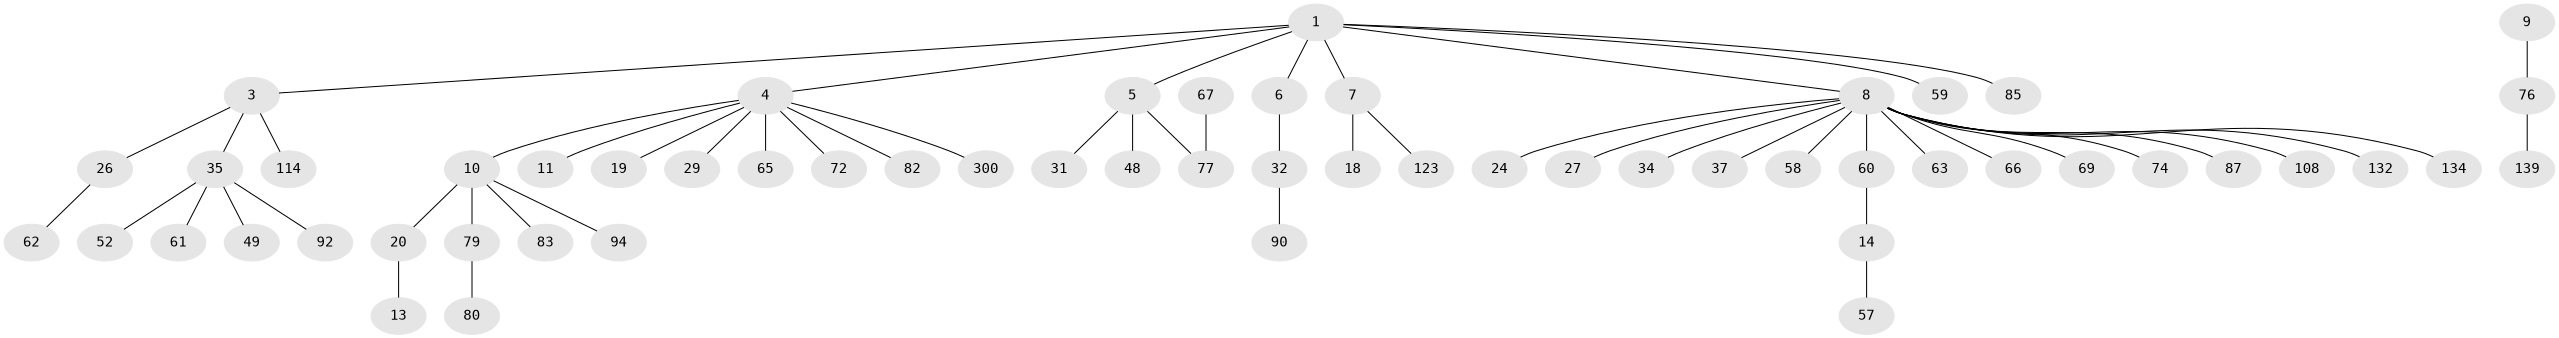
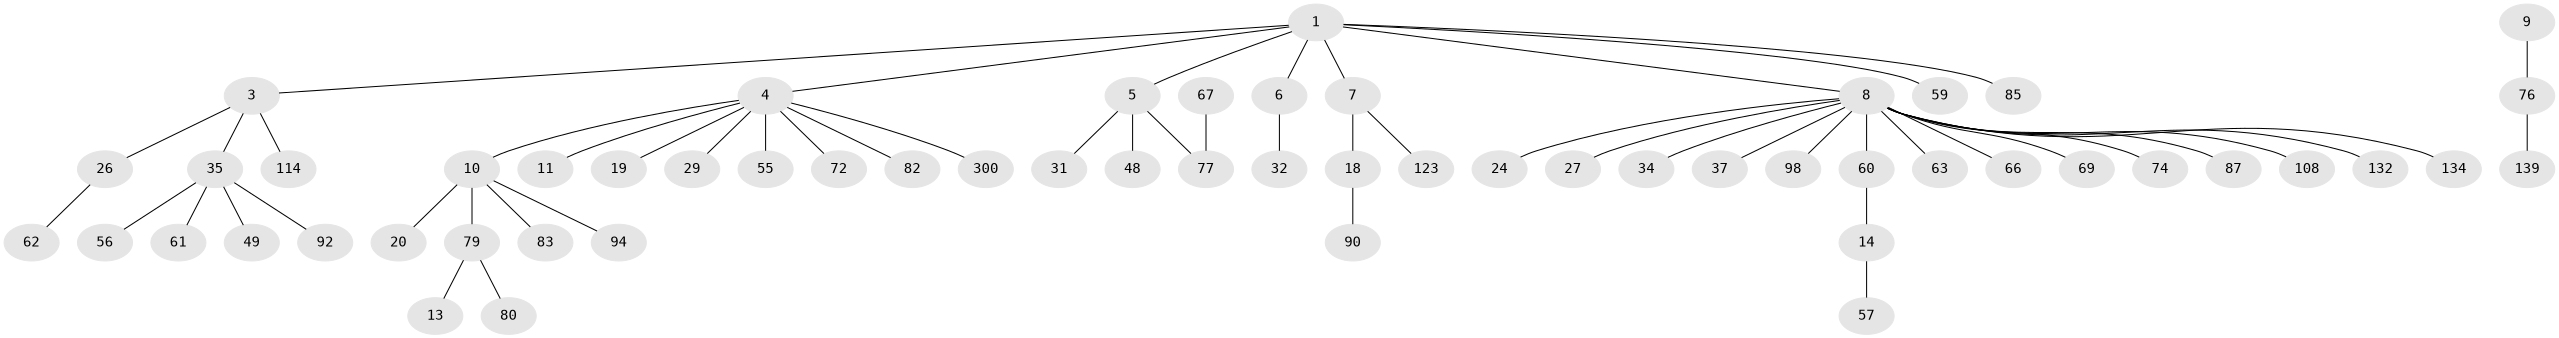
  graph {
    fontname="DejaVu Sans Mono"
    node [color=gray90 fontname="DejaVu Sans Mono" style=filled]
    edge [fontname="DejaVu Sans Mono"]
    1 [super="+2+21+54+49"]
    3
    4 [super="+15"]
    5 [super="+25+38"]
    6 [super="+103+140+121"]
    7 [super="+98"]
    8 [super="+22+11+86"]
    59 [super="+68"]
    85 [super="+88+119"]
    26 [super="+28+51+52"]
    35 [super="+43"]
    114
    10 [super="+128+40+13"]
    n14 [label=11 super="+23"]
    19
    29
-   65
+   65 [label=55]
    72 [super="+131"]
    82
    n20 [label=300]
    31 [super="+129+53"]
    48
    77
    32
    18 [super="+50+84"]
    123
    24 [super="+42+39"]
    27 [super="+33+102"]
    34
    37 [super="+133+142"]
-   58
+   58 [label=98]
    60
    63 [super="+97+76"]
    66
    69 [super="+130"]
    74
    n37 [label=87 super="+136+125"]
    108
    132
    134 [super="+137"]
    9 [super="+115+78"]
    n42 [label=76 super="+30"]
    62 [super="+99"]
-   56 [label=52]
+   56
    61
    n46 [label=49 super="+105+96"]
    92
    20 [super="+71+124+101"]
    79 [super="+138+104"]
    83
    94
    67 [super="+118"]
    90
    14 [super="+91"]
    57
    139
    n57 [label=13 super="+93"]
    80
    1 -- 3
    1 -- 4
    1 -- 5
    1 -- 6
    1 -- 7
    1 -- 8
    1 -- 59
    1 -- 85
    3 -- 26
    3 -- 35
    3 -- 114
    4 -- 10
    4 -- n14
    4 -- 19
    4 -- 29
    4 -- 65
    4 -- 72
    4 -- 82
    4 -- n20
    5 -- 31
    5 -- 48
    5 -- 77
    6 -- 32
    7 -- 18
    7 -- 123
    8 -- 24
    8 -- 27
    8 -- 34
    8 -- 37
    8 -- 58
    8 -- 60
    8 -- 63
    8 -- 66
    8 -- 69
    8 -- 74
    8 -- n37
    8 -- 108
    8 -- 132
    8 -- 134
    26 -- 62
    35 -- 56
    35 -- 61
    35 -- n46
    35 -- 92
    10 -- 20
    10 -- 79
    10 -- 83
    10 -- 94
-   32 -- 90
+   18 -- 90
    60 -- 14
    9 -- n42
    n42 -- 139
-   20 -- n57
+   79 -- n57
    79 -- 80
    67 -- 77
    14 -- 57
  }
